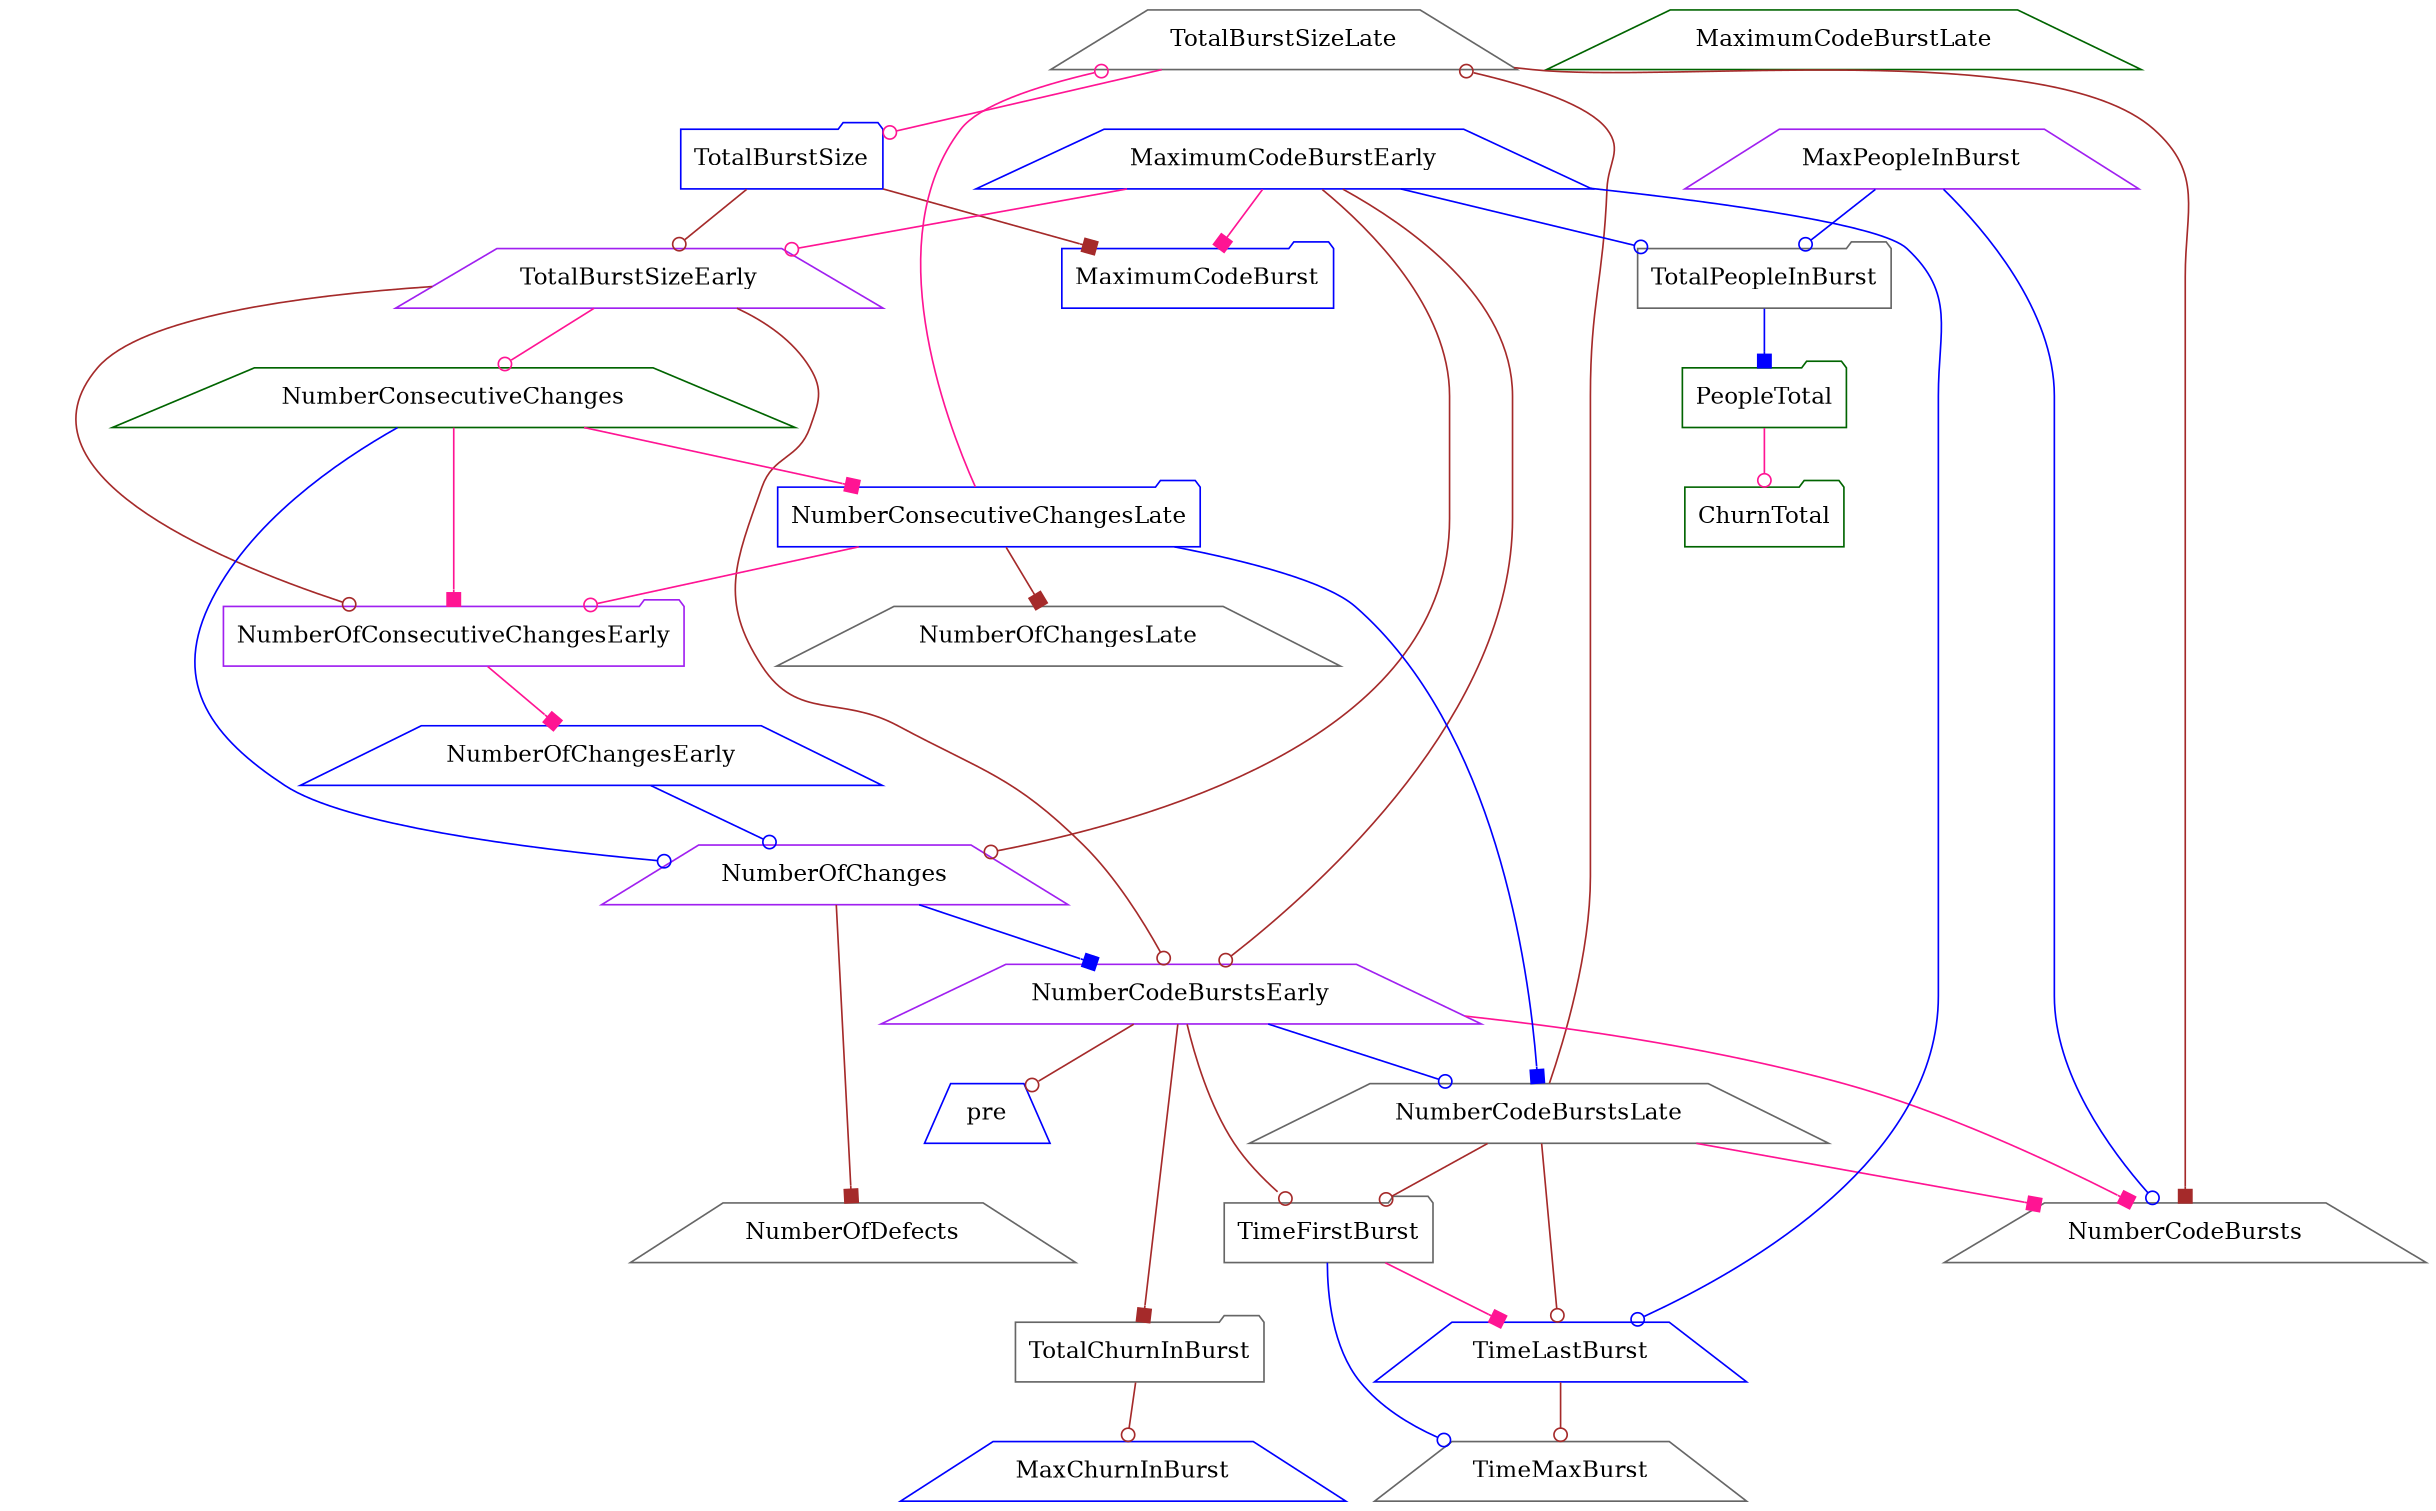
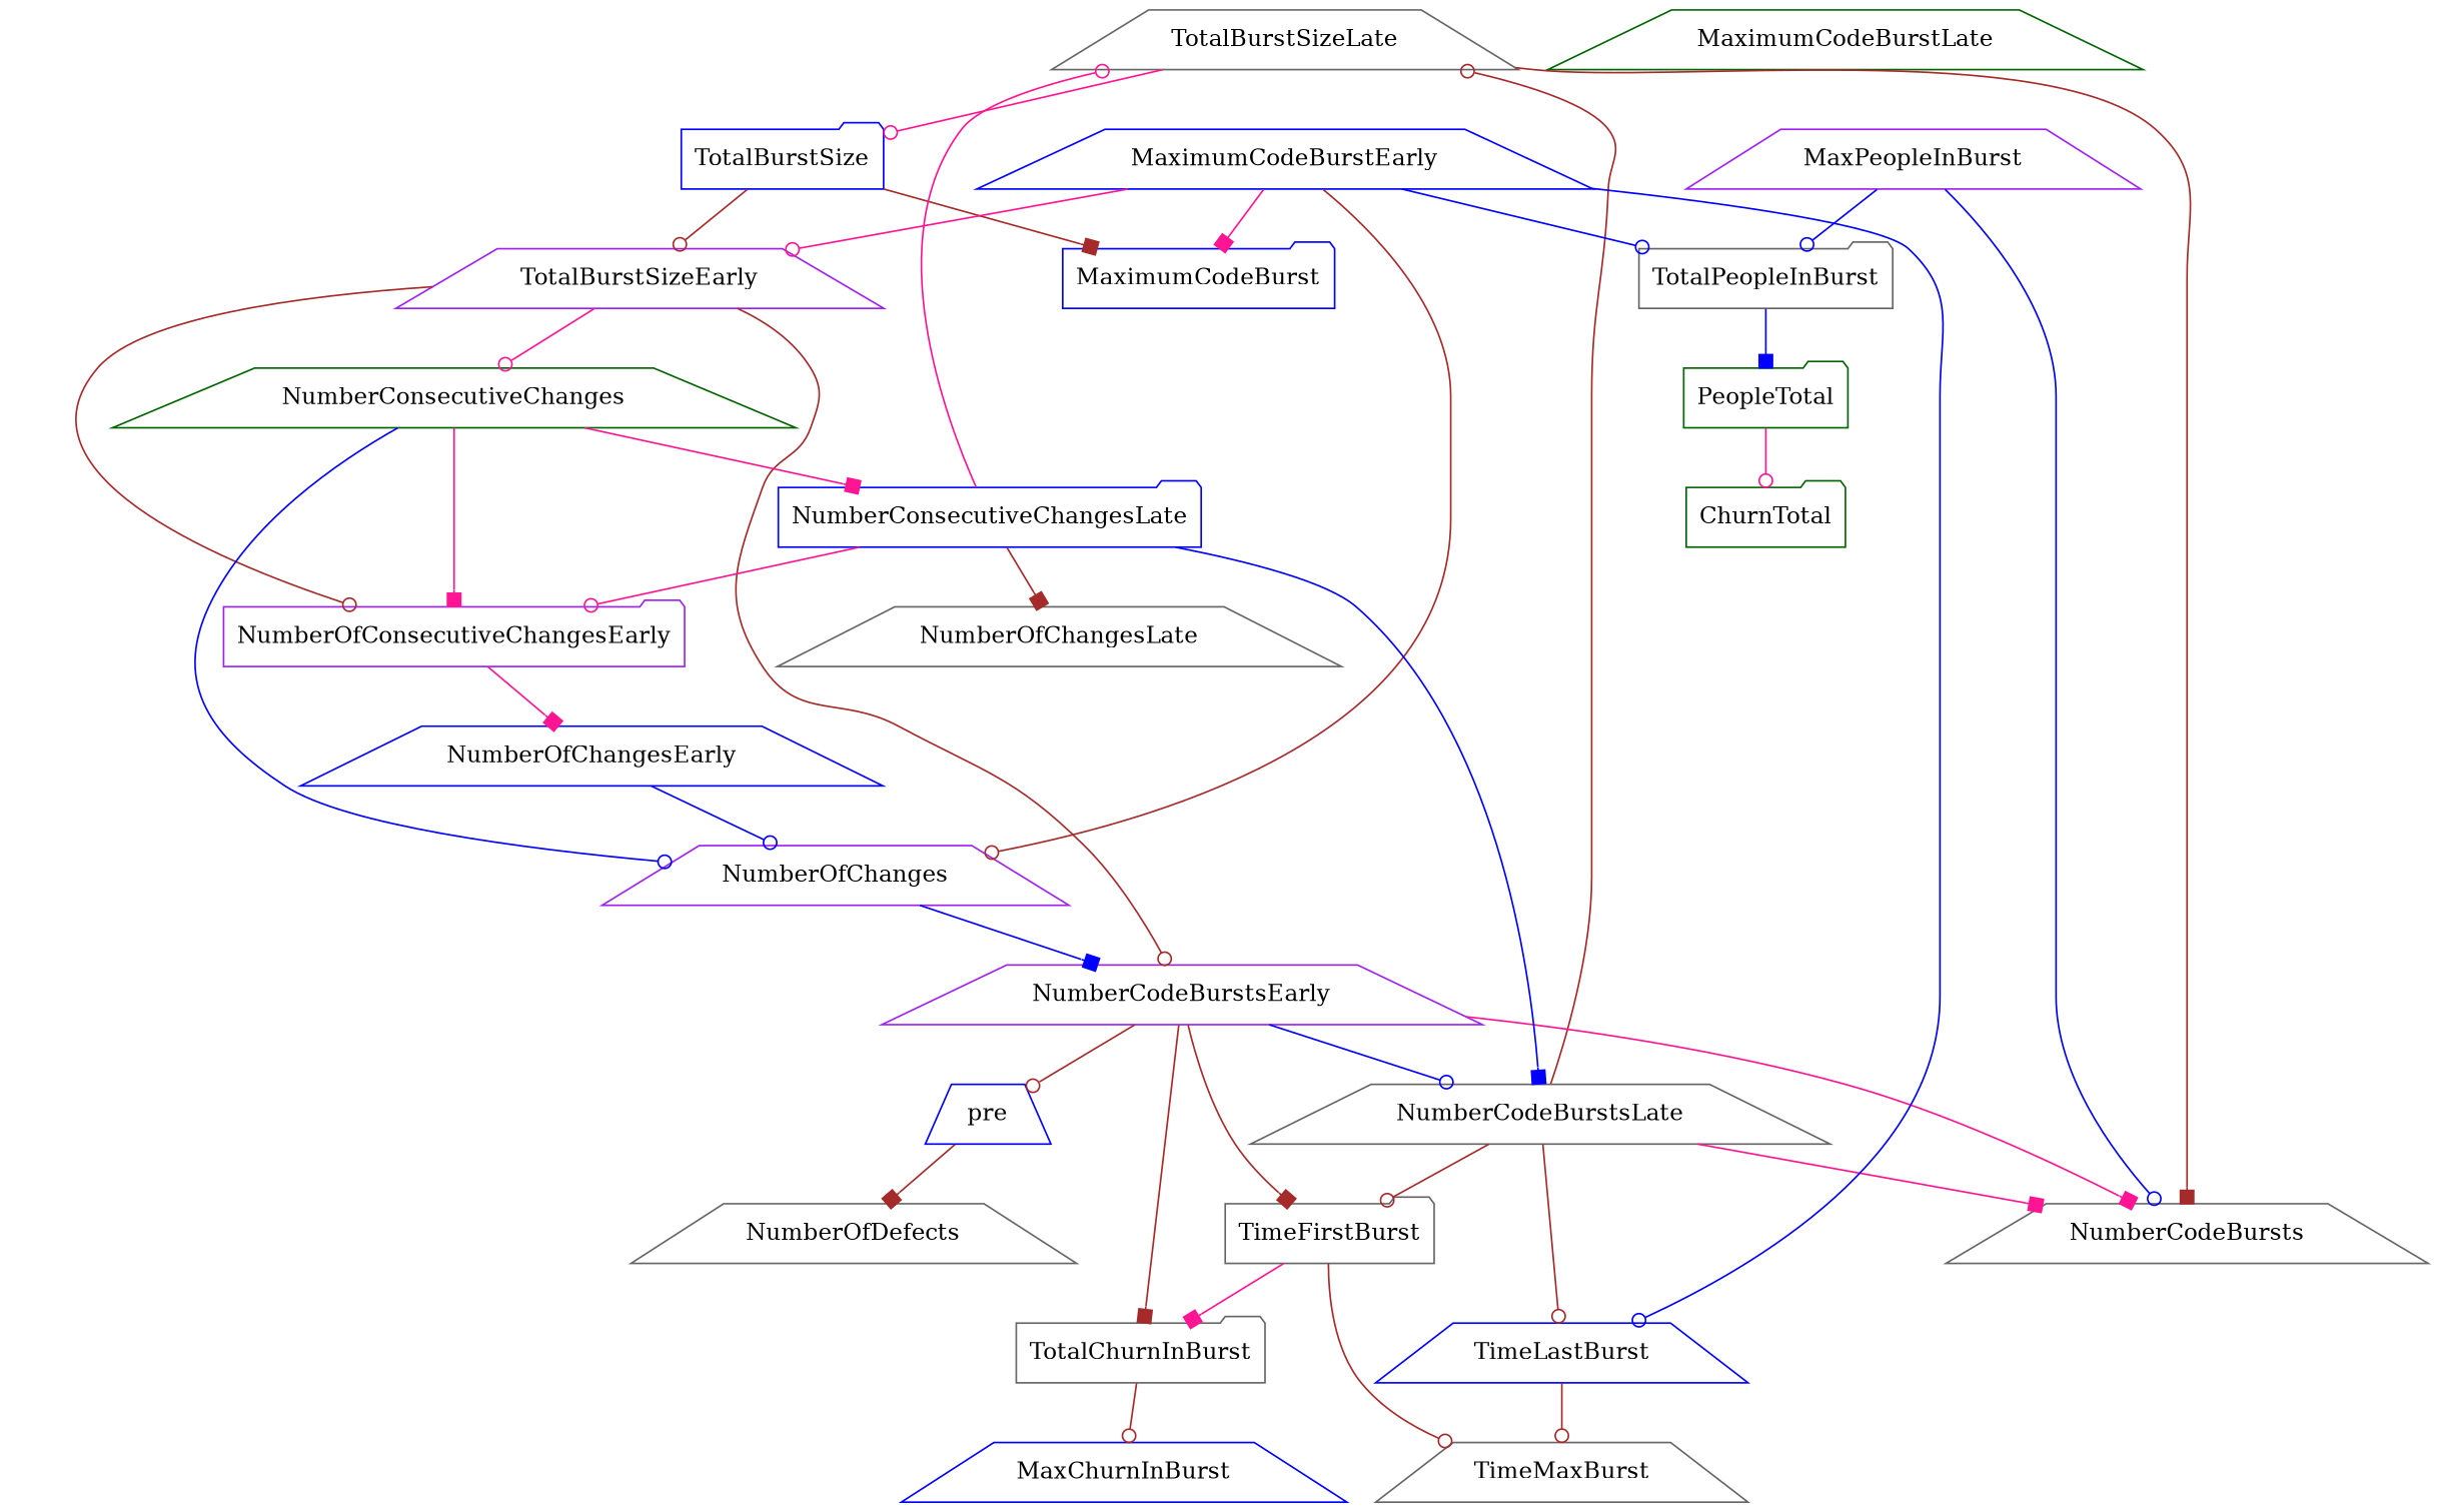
  digraph {
    node [color=gray40 shape=trapezium]
    edge [arrowhead=odot color=brown]
    TotalPeopleInBurst [shape=folder]
    PeopleTotal [color=darkgreen shape=folder]
    ChurnTotal [color=darkgreen shape=folder]
    MaximumCodeBurstLate [color=darkgreen]
    MaxPeopleInBurst [color=purple]
    NumberCodeBursts
    TotalBurstSize [color=blue shape=folder]
    TotalBurstSizeLate
    MaximumCodeBurst [color=blue shape=folder]
    TotalBurstSizeEarly [color=purple]
    NumberCodeBurstsLate
    TimeFirstBurst [shape=folder]
    TimeLastBurst [color=blue]
    TimeMaxBurst
    NumberOfChangesEarly [color=blue]
    NumberOfChanges [color=purple]
    NumberCodeBurstsEarly [color=purple]
    TotalChurnInBurst [shape=folder]
    pre [color=blue]
    MaximumCodeBurstEarly [color=blue]
    NumberOfConsecutiveChangesEarly [color=purple shape=folder]
    NumberConsecutiveChanges [color=darkgreen]
    MaxChurnInBurst [color=blue]
    NumberOfDefects
    NumberConsecutiveChangesLate [color=blue shape=folder]
    NumberOfChangesLate
    TotalPeopleInBurst -> PeopleTotal [arrowhead=box color=blue]
    PeopleTotal -> ChurnTotal [color=deeppink]
    MaxPeopleInBurst -> TotalPeopleInBurst [color=blue]
    MaxPeopleInBurst -> NumberCodeBursts [color=blue]
    TotalBurstSize -> MaximumCodeBurst [arrowhead=box]
    TotalBurstSize -> TotalBurstSizeEarly
    TotalBurstSizeLate -> NumberCodeBursts [arrowhead=box]
    TotalBurstSizeLate -> TotalBurstSize [color=deeppink]
    TotalBurstSizeEarly -> NumberCodeBurstsEarly
    TotalBurstSizeEarly -> NumberOfConsecutiveChangesEarly
    TotalBurstSizeEarly -> NumberConsecutiveChanges [color=deeppink]
    NumberCodeBurstsLate -> NumberCodeBursts [arrowhead=box color=deeppink]
    NumberCodeBurstsLate -> TotalBurstSizeLate
    NumberCodeBurstsLate -> TimeFirstBurst
    NumberCodeBurstsLate -> TimeLastBurst
-   TimeFirstBurst -> TimeLastBurst [arrowhead=box color=deeppink]
-   TimeFirstBurst -> TimeMaxBurst [color=blue]
+   TimeFirstBurst -> TotalChurnInBurst [arrowhead=box color=deeppink]
+   TimeFirstBurst -> TimeMaxBurst
    TimeLastBurst -> TimeMaxBurst
    NumberOfChangesEarly -> NumberOfChanges [color=blue]
    NumberOfChanges -> NumberCodeBurstsEarly [arrowhead=box color=blue]
    NumberCodeBurstsEarly -> NumberCodeBursts [arrowhead=box color=deeppink]
    NumberCodeBurstsEarly -> NumberCodeBurstsLate [color=blue]
-   NumberCodeBurstsEarly -> TimeFirstBurst
+   NumberCodeBurstsEarly -> TimeFirstBurst [arrowhead=box]
    NumberCodeBurstsEarly -> TotalChurnInBurst [arrowhead=box]
    NumberCodeBurstsEarly -> pre
    TotalChurnInBurst -> MaxChurnInBurst
-   NumberOfChanges -> NumberOfDefects [arrowhead=box]
+   pre -> NumberOfDefects [arrowhead=box]
    MaximumCodeBurstEarly -> TotalPeopleInBurst [color=blue]
    MaximumCodeBurstEarly -> MaximumCodeBurst [arrowhead=box color=deeppink]
    MaximumCodeBurstEarly -> TotalBurstSizeEarly [color=deeppink]
    MaximumCodeBurstEarly -> TimeLastBurst [color=blue]
    MaximumCodeBurstEarly -> NumberOfChanges
-   MaximumCodeBurstEarly -> NumberCodeBurstsEarly
    NumberOfConsecutiveChangesEarly -> NumberOfChangesEarly [arrowhead=box color=deeppink]
    NumberConsecutiveChanges -> NumberOfChanges [color=blue]
    NumberConsecutiveChanges -> NumberOfConsecutiveChangesEarly [arrowhead=box color=deeppink]
    NumberConsecutiveChanges -> NumberConsecutiveChangesLate [arrowhead=box color=deeppink]
    NumberConsecutiveChangesLate -> TotalBurstSizeLate [color=deeppink]
    NumberConsecutiveChangesLate -> NumberCodeBurstsLate [arrowhead=box color=blue]
    NumberConsecutiveChangesLate -> NumberOfConsecutiveChangesEarly [color=deeppink]
    NumberConsecutiveChangesLate -> NumberOfChangesLate [arrowhead=box]
  }
